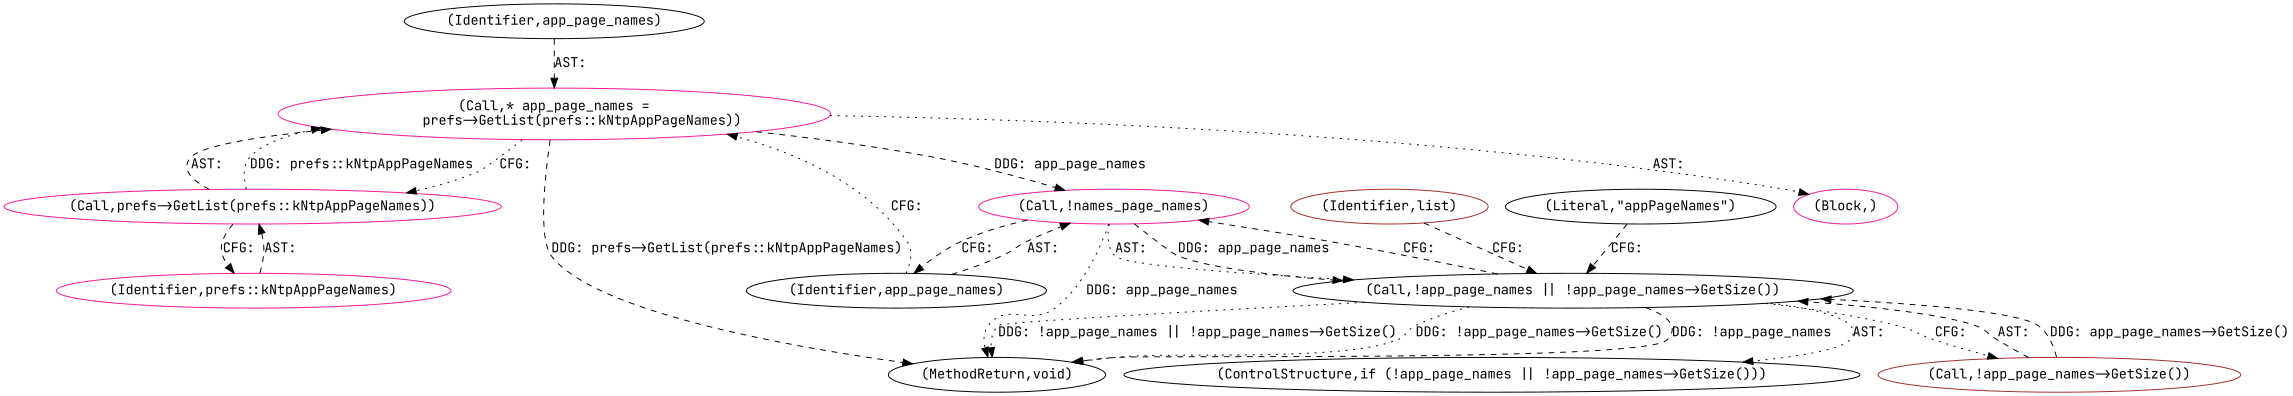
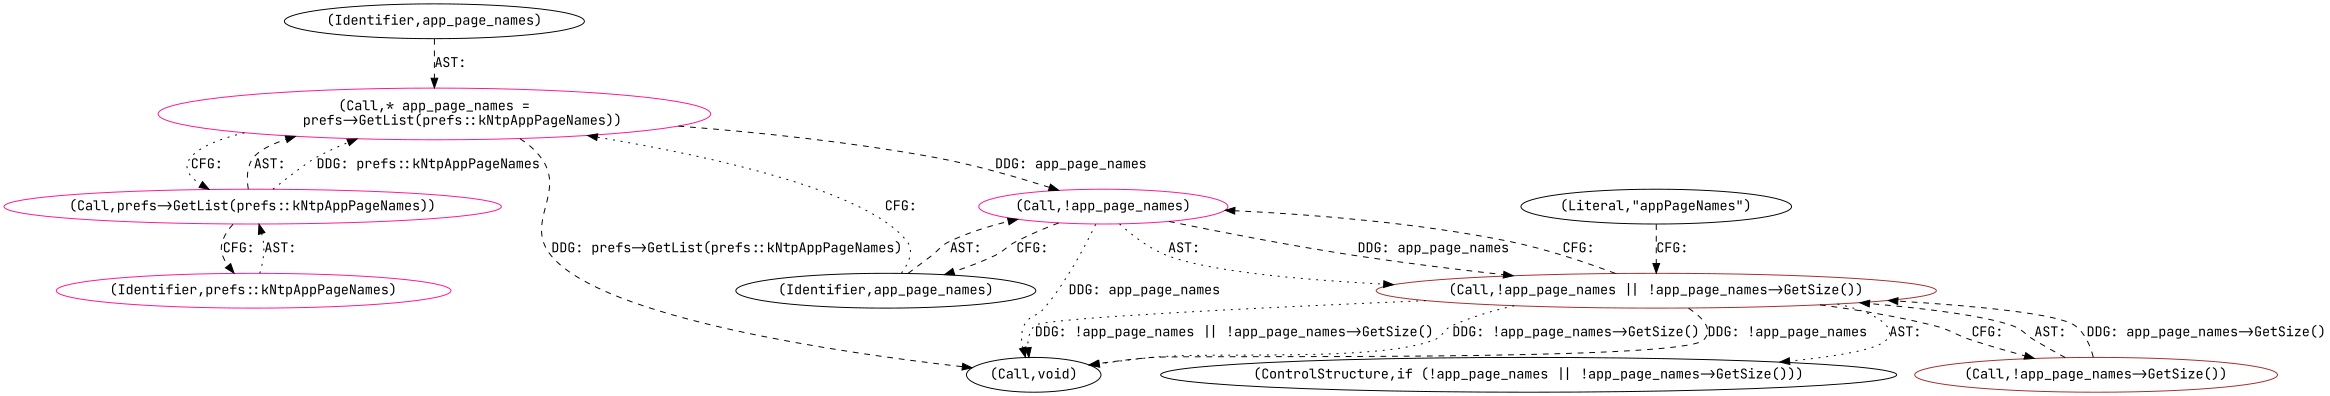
  digraph {
    fontname="JetBrains Mono"
    node [color=black fontname="JetBrains Mono"]
    edge [fontname="JetBrains Mono" style=dashed]
    n1 [color=deeppink label="(Call,* app_page_names =\n       prefs->GetList(prefs::kNtpAppPageNames))"]
    n2 [color=deeppink label="(Call,prefs->GetList(prefs::kNtpAppPageNames))"]
-   n3 [color=deeppink label="(Call,!names_page_names)"]
-   n4 [color=deeppink label="(Block,)"]
-   n5 [label="(MethodReturn,void)"]
+   n3 [color=deeppink label="(Call,!app_page_names)"]
+   n5 [label="(Call,void)"]
    n6 [color=deeppink label="(Identifier,prefs::kNtpAppPageNames)"]
-   n7 [label="(Call,!app_page_names || !app_page_names->GetSize())"]
+   n7 [color=brown label="(Call,!app_page_names || !app_page_names->GetSize())"]
    n8 [label="(Identifier,app_page_names)"]
    n9 [label="(ControlStructure,if (!app_page_names || !app_page_names->GetSize()))"]
    n10 [color=brown label="(Call,!app_page_names->GetSize())"]
    n11 [label="(Identifier,app_page_names)"]
-   n12 [color=brown label="(Identifier,list)"]
    n13 [label="(Literal,\"appPageNames\")"]
    n1 -> n2 [label="CFG: " style=dotted]
    n1 -> n3 [label="DDG: app_page_names"]
-   n1 -> n4 [label="AST: " style=dotted]
    n1 -> n5 [label="DDG: prefs->GetList(prefs::kNtpAppPageNames)"]
    n2 -> n1 [label="AST: "]
    n2 -> n1 [label="DDG: prefs::kNtpAppPageNames" style=dotted]
    n2 -> n6 [label="CFG: "]
    n3 -> n5 [label="DDG: app_page_names" style=dotted]
    n3 -> n7 [label="AST: " style=dotted]
    n3 -> n7 [label="DDG: app_page_names"]
    n3 -> n8 [label="CFG: "]
-   n6 -> n2 [label="AST: "]
+   n6 -> n2 [label="AST: " style=dotted]
    n7 -> n3 [label="CFG: "]
    n7 -> n5 [label="DDG: !app_page_names"]
    n7 -> n5 [label="DDG: !app_page_names || !app_page_names->GetSize()" style=dotted]
    n7 -> n5 [label="DDG: !app_page_names->GetSize()" style=dotted]
    n7 -> n9 [label="AST: " style=dotted]
-   n7 -> n10 [label="CFG: " style=dotted]
+   n7 -> n10 [label="CFG: "]
    n8 -> n1 [label="CFG: " style=dotted]
    n8 -> n3 [label="AST: "]
    n10 -> n7 [label="AST: "]
    n10 -> n7 [label="DDG: app_page_names->GetSize()"]
    n11 -> n1 [label="AST: "]
-   n12 -> n7 [label="CFG: "]
    n13 -> n7 [label="CFG: "]
  }
